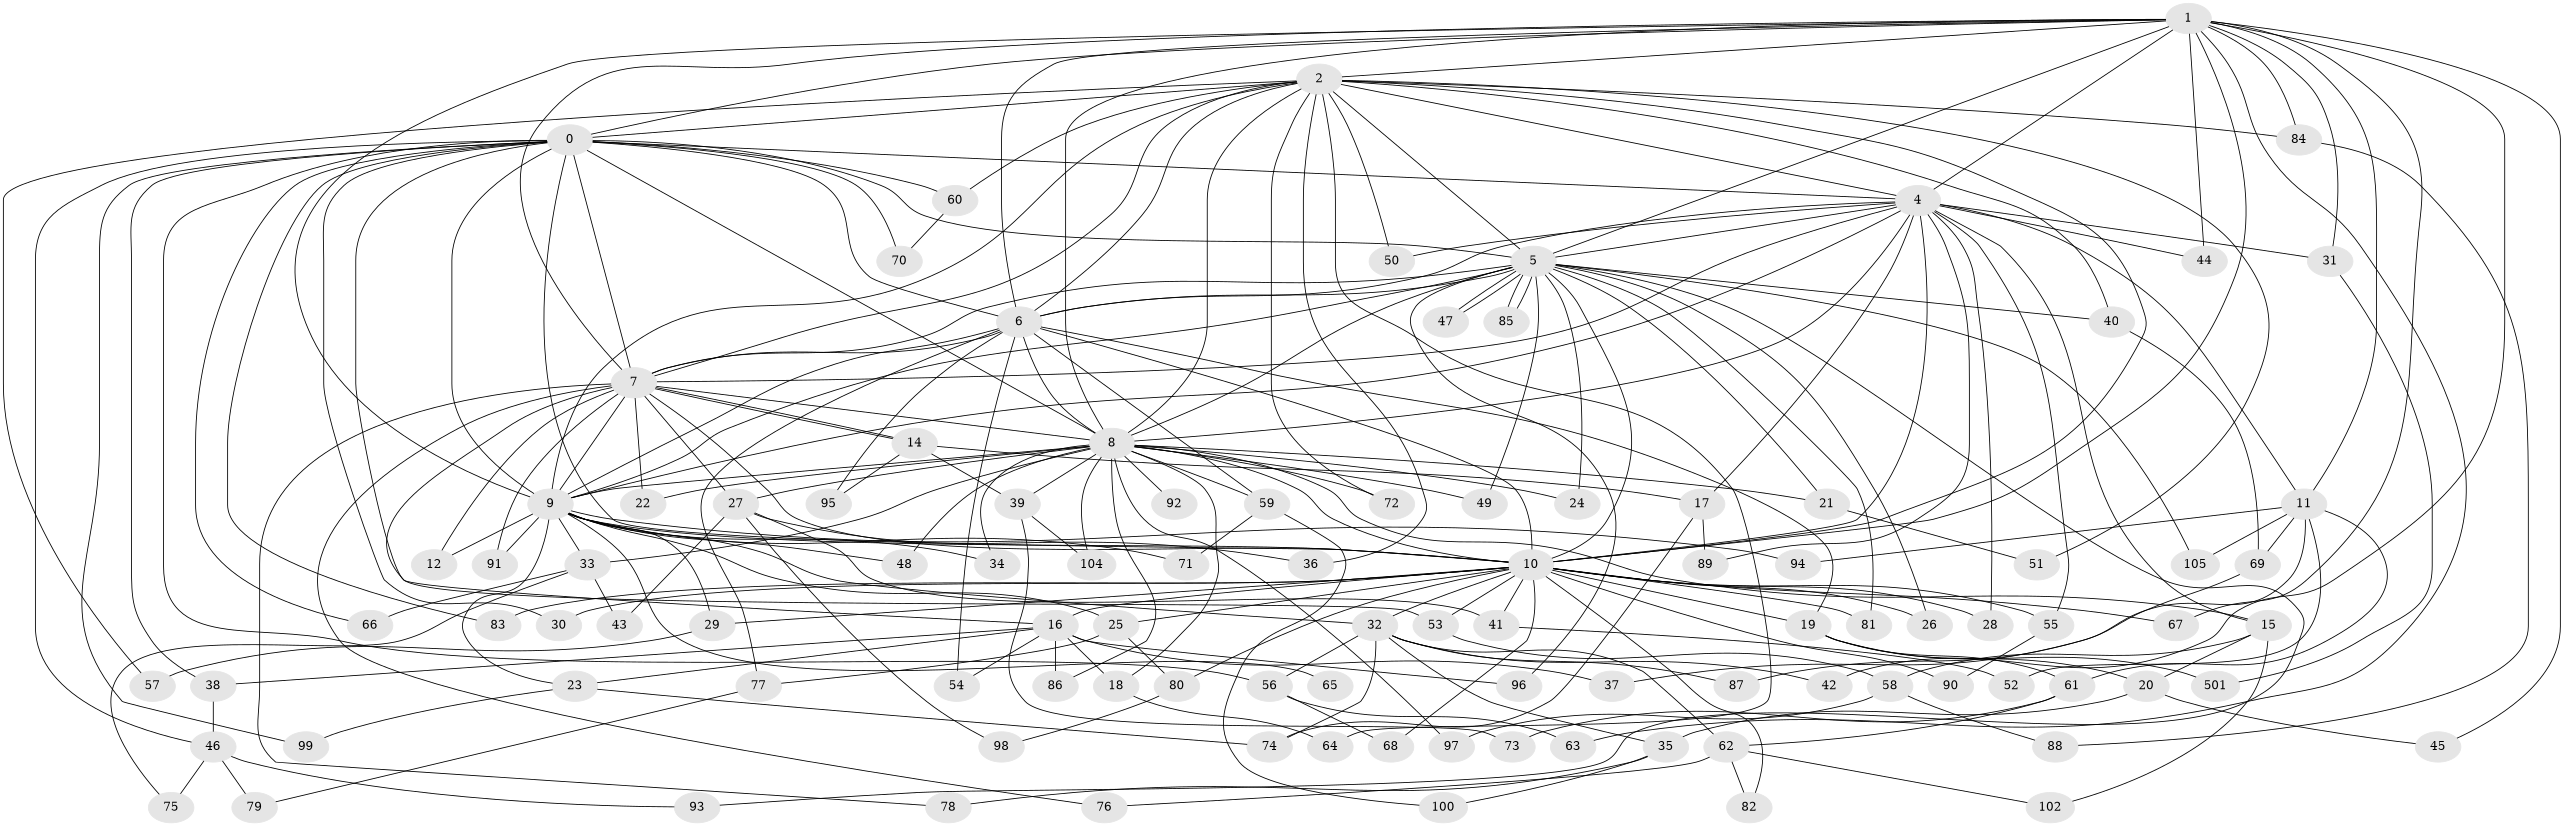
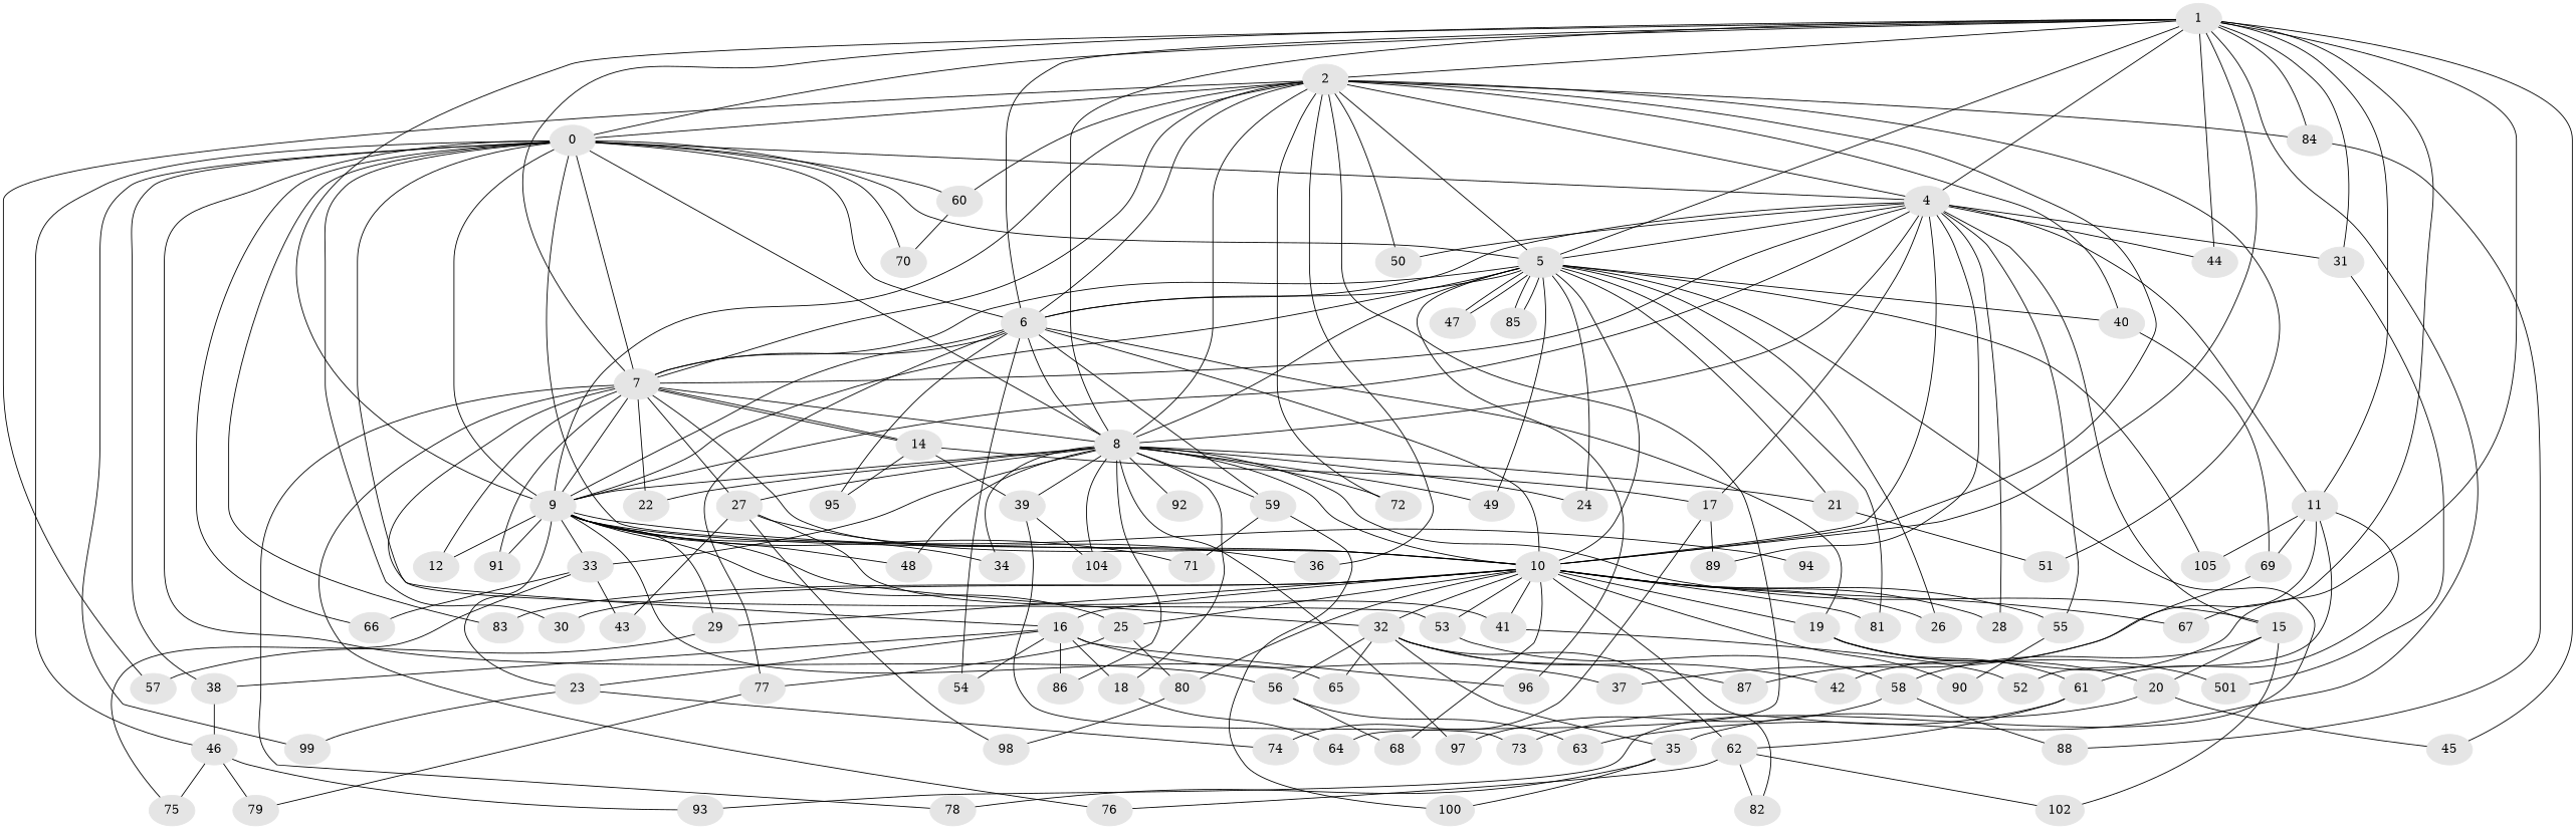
  graph {
    node [color=gray90 style=filled]
    1
    2
    n3 [label=0]
    4
    5
    6
    7
    8
    9
    10
    11
    31
    42
    44
    45
    63
    67
    84
    36
    40
    50
    51
    57
    60
    64
    72
    30
    38
    46
    53
    56
    66
    70
    83
    99
    15
    17
    28
    55
    89
    21
    24
    26
    47
    49
    81
    85
    93
    96
    105
    19
    54
    59
    77
    95
    12
    14
    16
    22
    27
    76
    78
    91
    18
    33
    34
    39
    48
    86
    92
    97
    104
    23
    25
    29
    32
    65
    71
    94
    41
    68
    80
    82
    90
    37
    52
    61
    69
    n89 [label=501]
    88
    75
    79
    58
    20
    102
    74
    100
    43
    98
    73
    35
    62
    87
    1 -- 2
    1 -- n3
    1 -- 4
    1 -- 5
    1 -- 6
    1 -- 7
    1 -- 8
    1 -- 9
    1 -- 10
    1 -- 11
    1 -- 31
    1 -- 42
    1 -- 44
    1 -- 45
    1 -- 63
    1 -- 67
    1 -- 84
    2 -- n3
    2 -- 4
    2 -- 5
    2 -- 6
    2 -- 7
    2 -- 8
    2 -- 9
    2 -- 10
    2 -- 84
    2 -- 36
    2 -- 40
    2 -- 50
    2 -- 51
    2 -- 57
    2 -- 60
    2 -- 64
    2 -- 72
    n3 -- 4
    n3 -- 5
    n3 -- 6
    n3 -- 7
    n3 -- 8
    n3 -- 9
    n3 -- 10
    n3 -- 60
    n3 -- 30
    n3 -- 38
    n3 -- 46
    n3 -- 53
    n3 -- 56
    n3 -- 66
    n3 -- 70
    n3 -- 83
    n3 -- 99
    4 -- 5
    4 -- 6
    4 -- 7
    4 -- 8
    4 -- 9
    4 -- 10
    4 -- 11
    4 -- 31
    4 -- 44
    4 -- 50
    4 -- 15
    4 -- 17
    4 -- 28
    4 -- 55
    4 -- 89
    5 -- 6
    5 -- 7
    5 -- 8
    5 -- 9
    5 -- 10
    5 -- 40
    5 -- 21
    5 -- 24
    5 -- 26
    5 -- 47
    5 -- 47
    5 -- 49
    5 -- 81
    5 -- 85
    5 -- 85
    5 -- 93
    5 -- 96
    5 -- 105
    6 -- 7
    6 -- 8
    6 -- 9
    6 -- 10
    6 -- 19
    6 -- 54
    6 -- 59
    6 -- 77
    6 -- 95
    7 -- 8
    7 -- 9
    7 -- 10
    7 -- 12
    7 -- 14
    7 -- 14
    7 -- 16
    7 -- 22
    7 -- 27
    7 -- 76
    7 -- 78
    7 -- 91
    8 -- 9
    8 -- 10
    8 -- 72
    8 -- 15
    8 -- 21
    8 -- 24
    8 -- 49
    8 -- 59
    8 -- 22
    8 -- 27
    8 -- 18
    8 -- 33
    8 -- 34
    8 -- 39
    8 -- 48
    8 -- 86
    8 -- 92
    8 -- 97
    8 -- 104
    9 -- 10
    9 -- 12
    9 -- 91
    9 -- 33
    9 -- 34
    9 -- 48
    9 -- 23
    9 -- 25
    9 -- 29
    9 -- 32
    9 -- 65
    9 -- 71
    9 -- 94
    10 -- 67
    10 -- 30
    10 -- 53
    10 -- 83
    10 -- 28
    10 -- 55
    10 -- 26
    10 -- 81
    10 -- 19
    10 -- 16
    10 -- 25
    10 -- 29
    10 -- 32
    10 -- 41
    10 -- 68
    10 -- 80
    10 -- 82
    10 -- 90
    11 -- 105
-   11 -- 94
    11 -- 37
    11 -- 52
    11 -- 61
    11 -- 69
    31 -- n89
    84 -- 88
    40 -- 69
    60 -- 70
    38 -- 46
    46 -- 93
    46 -- 75
    46 -- 79
    53 -- 58
    56 -- 63
    56 -- 68
    15 -- 58
    15 -- 20
    15 -- 102
    17 -- 89
    17 -- 74
    55 -- 90
    21 -- 51
    19 -- 61
    19 -- n89
    19 -- 20
    59 -- 71
    59 -- 100
    77 -- 79
    14 -- 17
    14 -- 95
    14 -- 39
    16 -- 38
    16 -- 96
    16 -- 54
    16 -- 18
    16 -- 86
    16 -- 23
    16 -- 37
    27 -- 36
    27 -- 41
    27 -- 43
    27 -- 98
    18 -- 64
    33 -- 66
    33 -- 75
    33 -- 43
    39 -- 104
    39 -- 73
    23 -- 99
    23 -- 74
    25 -- 77
    25 -- 80
    29 -- 57
    32 -- 42
    32 -- 56
-   32 -- 74
+   32 -- 65
    32 -- 35
    32 -- 62
    32 -- 87
    41 -- 52
    80 -- 98
    61 -- 73
    61 -- 62
    69 -- 87
    58 -- 97
    58 -- 88
    20 -- 45
    20 -- 35
    35 -- 78
    35 -- 100
    62 -- 76
    62 -- 82
    62 -- 102
  }
